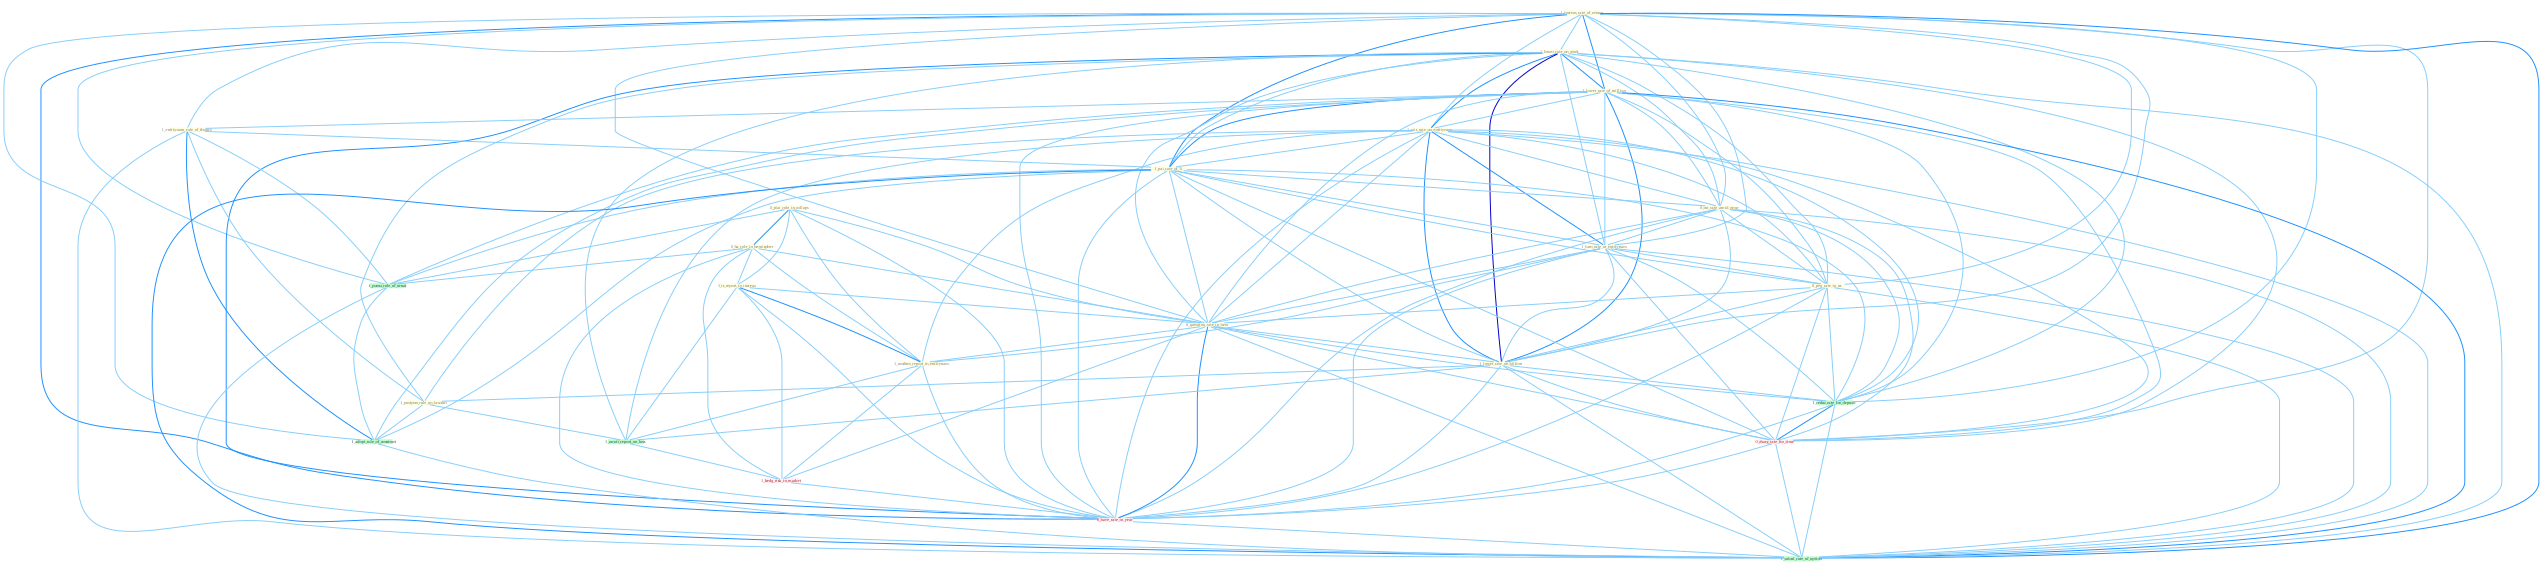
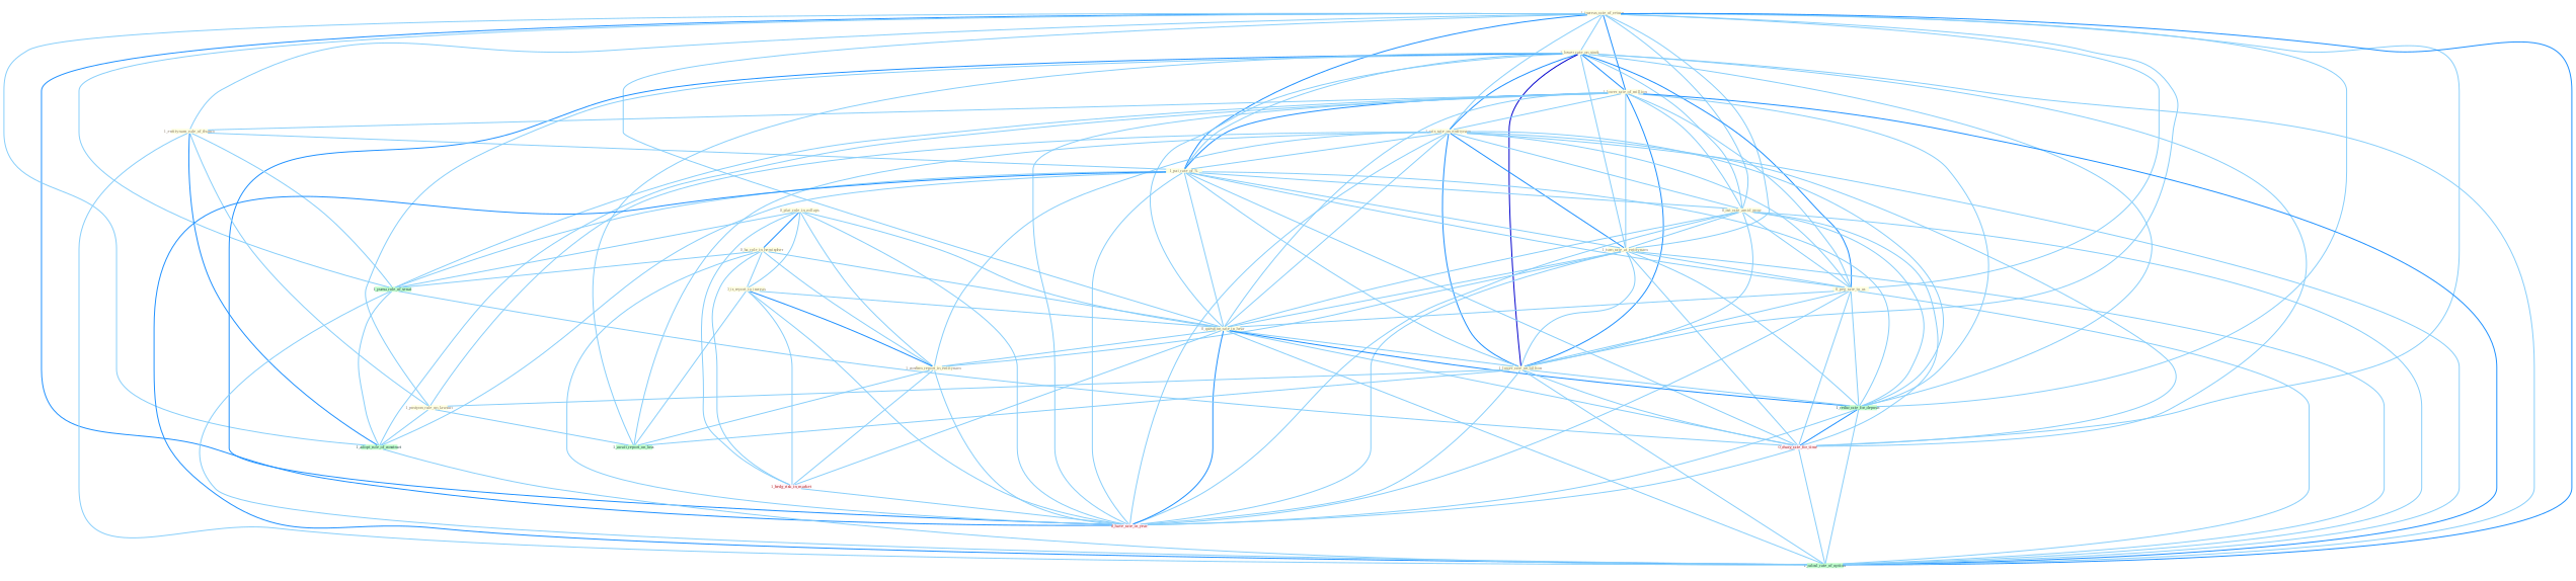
  graph {
    fontname="PT Serif"
    node [color="#ffffe0" fixedsize=true fontcolor="#8b7d6b" fontname="PT Serif" fontsize=4 shape=polygon style=filled]
    edge [color="#87cefa" fontname="PT Serif" w=1]
    "1_increas_rate_of_return " [height=.06 width=.5]
    "1_lower_rate_on_stock " [height=.06 width=.5]
    "1_lower_rate_of_million " [height=.06 width=.5]
    "1_entitynam_rule_of_thumb " [height=.06 width=.5]
    "1_rais_rate_on_entitynam " [height=.06 width=.5]
    "0_plai_role_in_collaps " [height=.06 width=.5]
    "1_pai_rate_of_% " [height=.06 width=.5]
    "0_cut_rate_amid_grow " [height=.06 width=.5]
    "0_ha_role_in_hemispher " [height=.06 width=.5]
    n10 [height=.06 label="0_is_report_in_increas" width=.5]
    "1_turn_rate_at_entitynam " [height=.06 width=.5]
    "0_peg_rate_to_us " [height=.06 width=.5]
    "0_question_rate_in_hear " [height=.06 width=.5]
    "1_confirm_report_in_entitynam " [height=.06 width=.5]
    "1_lower_rate_on_billion " [height=.06 width=.5]
    "1_postpon_rule_on_lawsuit " [height=.06 width=.5]
    "0_charg_rate_for_time " [color="#fff0f5" fontcolor="#b22222" height=.06 width=.5]
    "1_hedg_risk_in_market " [color="#fff0f5" fontcolor="#b22222" height=.06 width=.5]
    "0_have_rate_in_year " [color="#fff0f5" fontcolor="#b22222" height=.06 width=.5]
    "1_pursu_role_of_senat " [color="#BDFCC9" fontcolor="#2f4f4f" height=.06 width=.5]
    "1_reduc_rate_for_deposit " [color="#BDFCC9" fontcolor="#2f4f4f" height=.06 width=.5]
    "1_adopt_rule_of_construct " [color="#BDFCC9" fontcolor="#2f4f4f" height=.06 width=.5]
    "1_calcul_rate_of_option " [color="#BDFCC9" fontcolor="#2f4f4f" height=.06 width=.5]
    "1_await_report_on_loss " [color="#BDFCC9" fontcolor="#2f4f4f" height=.06 width=.5]
    subgraph sub_1 {
      "1_increas_rate_of_return "
      "1_lower_rate_on_stock "
      "1_lower_rate_of_million "
      "1_entitynam_rule_of_thumb "
      "1_rais_rate_on_entitynam "
      "0_plai_role_in_collaps "
      "1_pai_rate_of_% "
      "0_cut_rate_amid_grow "
      "0_ha_role_in_hemispher "
      n10
      "1_turn_rate_at_entitynam "
      "0_peg_rate_to_us "
      "0_question_rate_in_hear "
      "1_confirm_report_in_entitynam "
      "1_lower_rate_on_billion "
      "1_postpon_rule_on_lawsuit "
    }
    subgraph sub_2 {
      "0_charg_rate_for_time "
      "1_hedg_risk_in_market "
      "0_have_rate_in_year "
    }
    "1_increas_rate_of_return " -- "1_lower_rate_on_stock "
    "1_increas_rate_of_return " -- "1_lower_rate_of_million " [color="#1e90ff" w=2]
    "1_increas_rate_of_return " -- "1_entitynam_rule_of_thumb "
    "1_increas_rate_of_return " -- "1_rais_rate_on_entitynam "
    "1_increas_rate_of_return " -- "1_pai_rate_of_% " [color="#1e90ff" w=2]
    "1_increas_rate_of_return " -- "0_cut_rate_amid_grow "
    "1_increas_rate_of_return " -- "1_turn_rate_at_entitynam "
    "1_increas_rate_of_return " -- "0_peg_rate_to_us "
    "1_increas_rate_of_return " -- "0_question_rate_in_hear "
    "1_increas_rate_of_return " -- "1_lower_rate_on_billion "
    "1_increas_rate_of_return " -- "0_charg_rate_for_time "
    "1_increas_rate_of_return " -- "0_have_rate_in_year " [color="#1e90ff"]
    "1_increas_rate_of_return " -- "1_pursu_role_of_senat "
    "1_increas_rate_of_return " -- "1_reduc_rate_for_deposit "
    "1_increas_rate_of_return " -- "1_adopt_rule_of_construct "
    "1_increas_rate_of_return " -- "1_calcul_rate_of_option " [color="#1e90ff" w=2]
    "1_lower_rate_on_stock " -- "1_lower_rate_of_million " [color="#1e90ff" w=2]
    "1_lower_rate_on_stock " -- "1_rais_rate_on_entitynam " [color="#1e90ff" w=2]
    "1_lower_rate_on_stock " -- "1_pai_rate_of_% "
    "1_lower_rate_on_stock " -- "0_cut_rate_amid_grow "
    "1_lower_rate_on_stock " -- "1_turn_rate_at_entitynam "
-   "1_lower_rate_on_stock " -- "0_peg_rate_to_us "
+   "1_lower_rate_on_stock " -- "0_peg_rate_to_us " [color="#1e90ff"]
    "1_lower_rate_on_stock " -- "0_question_rate_in_hear "
    "1_lower_rate_on_stock " -- "1_lower_rate_on_billion " [color="#0000cd" w=3]
    "1_lower_rate_on_stock " -- "1_postpon_rule_on_lawsuit "
    "1_lower_rate_on_stock " -- "0_charg_rate_for_time "
    "1_lower_rate_on_stock " -- "0_have_rate_in_year " [color="#1e90ff"]
    "1_lower_rate_on_stock " -- "1_reduc_rate_for_deposit "
    "1_lower_rate_on_stock " -- "1_calcul_rate_of_option "
    "1_lower_rate_on_stock " -- "1_await_report_on_loss "
    "1_lower_rate_of_million " -- "1_entitynam_rule_of_thumb "
    "1_lower_rate_of_million " -- "1_rais_rate_on_entitynam "
    "1_lower_rate_of_million " -- "1_pai_rate_of_% " [color="#1e90ff" w=2]
    "1_lower_rate_of_million " -- "0_cut_rate_amid_grow "
    "1_lower_rate_of_million " -- "1_turn_rate_at_entitynam "
    "1_lower_rate_of_million " -- "0_peg_rate_to_us "
    "1_lower_rate_of_million " -- "0_question_rate_in_hear "
    "1_lower_rate_of_million " -- "1_lower_rate_on_billion " [color="#1e90ff" w=2]
-   "1_lower_rate_of_million " -- "0_charg_rate_for_time "
+   "1_pursu_role_of_senat " -- "0_charg_rate_for_time "
    "1_lower_rate_of_million " -- "0_have_rate_in_year "
    "1_lower_rate_of_million " -- "1_pursu_role_of_senat "
    "1_lower_rate_of_million " -- "1_reduc_rate_for_deposit "
    "1_lower_rate_of_million " -- "1_adopt_rule_of_construct "
    "1_lower_rate_of_million " -- "1_calcul_rate_of_option " [color="#1e90ff" w=2]
    "1_entitynam_rule_of_thumb " -- "1_pai_rate_of_% "
    "1_entitynam_rule_of_thumb " -- "1_postpon_rule_on_lawsuit "
    "1_entitynam_rule_of_thumb " -- "1_pursu_role_of_senat "
    "1_entitynam_rule_of_thumb " -- "1_adopt_rule_of_construct " [color="#1e90ff" w=2]
    "1_entitynam_rule_of_thumb " -- "1_calcul_rate_of_option "
    "1_rais_rate_on_entitynam " -- "1_pai_rate_of_% "
    "1_rais_rate_on_entitynam " -- "0_cut_rate_amid_grow "
    "1_rais_rate_on_entitynam " -- "1_turn_rate_at_entitynam " [color="#1e90ff" w=2]
    "1_rais_rate_on_entitynam " -- "0_peg_rate_to_us "
    "1_rais_rate_on_entitynam " -- "0_question_rate_in_hear "
    "1_rais_rate_on_entitynam " -- "1_confirm_report_in_entitynam "
    "1_rais_rate_on_entitynam " -- "1_lower_rate_on_billion " [color="#1e90ff" w=2]
    "1_rais_rate_on_entitynam " -- "1_postpon_rule_on_lawsuit "
    "1_rais_rate_on_entitynam " -- "0_charg_rate_for_time "
    "1_rais_rate_on_entitynam " -- "0_have_rate_in_year "
    "1_rais_rate_on_entitynam " -- "1_reduc_rate_for_deposit "
    "1_rais_rate_on_entitynam " -- "1_calcul_rate_of_option "
    "1_rais_rate_on_entitynam " -- "1_await_report_on_loss "
    "0_plai_role_in_collaps " -- "0_ha_role_in_hemispher " [color="#1e90ff" w=2]
    "0_plai_role_in_collaps " -- n10
    "0_plai_role_in_collaps " -- "0_question_rate_in_hear "
    "0_plai_role_in_collaps " -- "1_confirm_report_in_entitynam "
-   "1_await_report_on_loss " -- "1_hedg_risk_in_market "
+   "0_plai_role_in_collaps " -- "1_hedg_risk_in_market "
    "0_plai_role_in_collaps " -- "0_have_rate_in_year "
    "0_plai_role_in_collaps " -- "1_pursu_role_of_senat "
    "1_pai_rate_of_% " -- "0_cut_rate_amid_grow "
    "1_pai_rate_of_% " -- "1_turn_rate_at_entitynam "
    "1_pai_rate_of_% " -- "0_peg_rate_to_us "
    "1_pai_rate_of_% " -- "0_question_rate_in_hear "
    "1_pai_rate_of_% " -- "1_lower_rate_on_billion "
    "1_pai_rate_of_% " -- "0_charg_rate_for_time "
    "1_pai_rate_of_% " -- "0_have_rate_in_year "
    "1_pai_rate_of_% " -- "1_pursu_role_of_senat "
    "1_pai_rate_of_% " -- "1_reduc_rate_for_deposit "
    "1_pai_rate_of_% " -- "1_adopt_rule_of_construct "
    "1_pai_rate_of_% " -- "1_calcul_rate_of_option " [color="#1e90ff" w=2]
    "0_cut_rate_amid_grow " -- "1_turn_rate_at_entitynam "
    "0_cut_rate_amid_grow " -- "0_peg_rate_to_us "
    "0_cut_rate_amid_grow " -- "0_question_rate_in_hear "
    "0_cut_rate_amid_grow " -- "1_lower_rate_on_billion "
    "0_cut_rate_amid_grow " -- "0_charg_rate_for_time "
    "0_cut_rate_amid_grow " -- "0_have_rate_in_year "
    "0_cut_rate_amid_grow " -- "1_reduc_rate_for_deposit "
    "0_cut_rate_amid_grow " -- "1_calcul_rate_of_option "
    "0_ha_role_in_hemispher " -- n10
    "0_ha_role_in_hemispher " -- "0_question_rate_in_hear "
    "0_ha_role_in_hemispher " -- "1_confirm_report_in_entitynam "
    "0_ha_role_in_hemispher " -- "1_hedg_risk_in_market "
    "0_ha_role_in_hemispher " -- "0_have_rate_in_year "
    "0_ha_role_in_hemispher " -- "1_pursu_role_of_senat "
    n10 -- "0_question_rate_in_hear "
    n10 -- "1_confirm_report_in_entitynam " [color="#1e90ff" w=2]
    n10 -- "1_hedg_risk_in_market "
    n10 -- "0_have_rate_in_year "
    n10 -- "1_await_report_on_loss "
    "1_turn_rate_at_entitynam " -- "0_peg_rate_to_us "
    "1_turn_rate_at_entitynam " -- "0_question_rate_in_hear "
    "1_turn_rate_at_entitynam " -- "1_confirm_report_in_entitynam "
    "1_turn_rate_at_entitynam " -- "1_lower_rate_on_billion "
    "1_turn_rate_at_entitynam " -- "0_charg_rate_for_time "
    "1_turn_rate_at_entitynam " -- "0_have_rate_in_year "
    "1_turn_rate_at_entitynam " -- "1_reduc_rate_for_deposit "
    "1_turn_rate_at_entitynam " -- "1_calcul_rate_of_option "
    "0_peg_rate_to_us " -- "0_question_rate_in_hear "
    "0_peg_rate_to_us " -- "1_lower_rate_on_billion "
    "0_peg_rate_to_us " -- "0_charg_rate_for_time "
    "0_peg_rate_to_us " -- "0_have_rate_in_year "
    "0_peg_rate_to_us " -- "1_reduc_rate_for_deposit "
    "0_peg_rate_to_us " -- "1_calcul_rate_of_option "
    "0_question_rate_in_hear " -- "1_confirm_report_in_entitynam "
    "0_question_rate_in_hear " -- "1_lower_rate_on_billion "
    "0_question_rate_in_hear " -- "0_charg_rate_for_time "
    "0_question_rate_in_hear " -- "1_hedg_risk_in_market "
    "0_question_rate_in_hear " -- "0_have_rate_in_year " [color="#1e90ff" w=2]
-   "0_question_rate_in_hear " -- "1_reduc_rate_for_deposit "
+   "0_question_rate_in_hear " -- "1_reduc_rate_for_deposit " [color="#1e90ff"]
    "0_question_rate_in_hear " -- "1_calcul_rate_of_option "
    "1_confirm_report_in_entitynam " -- "1_hedg_risk_in_market "
    "1_confirm_report_in_entitynam " -- "0_have_rate_in_year "
    "1_confirm_report_in_entitynam " -- "1_await_report_on_loss "
    "1_lower_rate_on_billion " -- "1_postpon_rule_on_lawsuit "
    "1_lower_rate_on_billion " -- "0_charg_rate_for_time "
    "1_lower_rate_on_billion " -- "0_have_rate_in_year "
    "1_lower_rate_on_billion " -- "1_reduc_rate_for_deposit "
    "1_lower_rate_on_billion " -- "1_calcul_rate_of_option "
    "1_lower_rate_on_billion " -- "1_await_report_on_loss "
    "1_postpon_rule_on_lawsuit " -- "1_adopt_rule_of_construct "
    "1_postpon_rule_on_lawsuit " -- "1_await_report_on_loss "
    "0_charg_rate_for_time " -- "0_have_rate_in_year "
    "0_charg_rate_for_time " -- "1_calcul_rate_of_option "
    "1_hedg_risk_in_market " -- "0_have_rate_in_year "
-   "0_have_rate_in_year " -- "1_calcul_rate_of_option "
    "1_pursu_role_of_senat " -- "1_adopt_rule_of_construct "
    "1_pursu_role_of_senat " -- "1_calcul_rate_of_option "
    "1_reduc_rate_for_deposit " -- "0_charg_rate_for_time " [color="#1e90ff" w=2]
    "1_reduc_rate_for_deposit " -- "0_have_rate_in_year "
    "1_reduc_rate_for_deposit " -- "1_calcul_rate_of_option "
    "1_adopt_rule_of_construct " -- "1_calcul_rate_of_option "
  }
